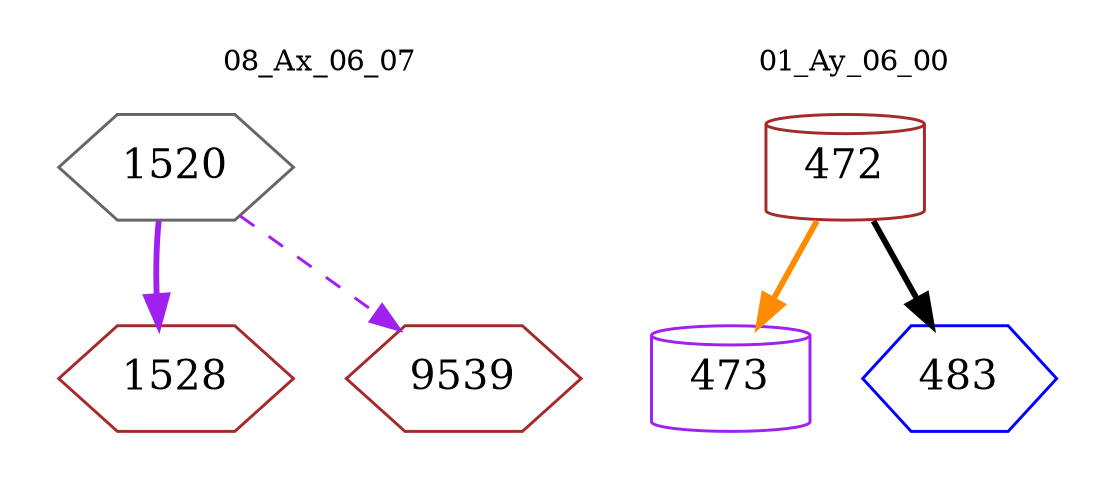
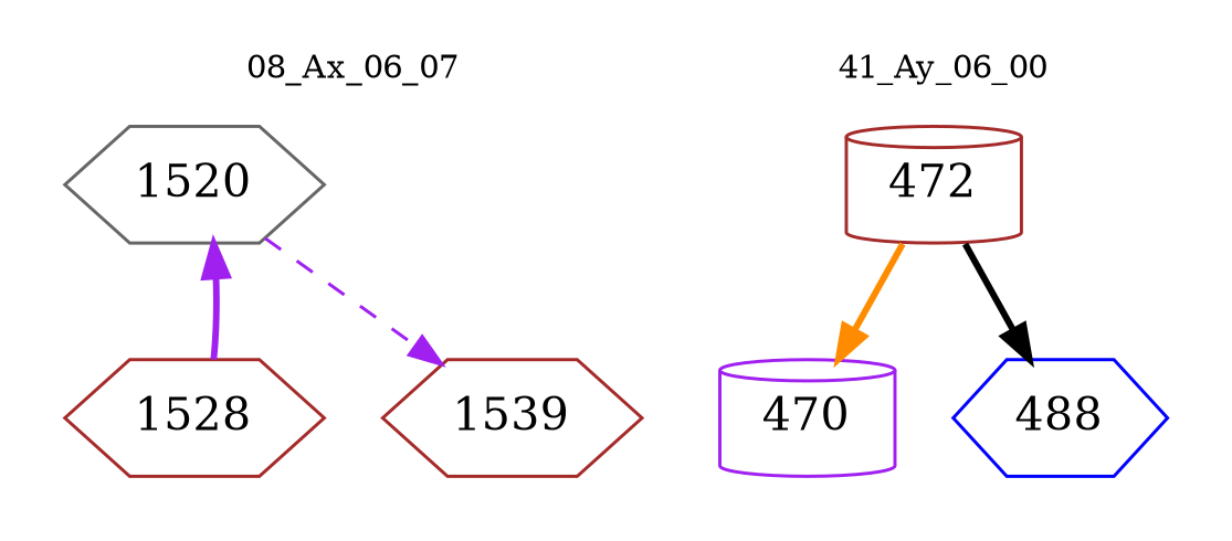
  digraph {
    node [color=brown shape=hexagon]
    edge [color=purple style=bold]
    n1 [color=gray40 label=1520]
    n2 [label=1528]
-   n3 [label=9539]
+   n3 [label=1539]
    n4 [label=472 shape=cylinder]
-   n5 [color=purple label=473 shape=cylinder]
-   n6 [color=blue label=483]
+   n5 [color=purple label=470 shape=cylinder]
+   n6 [color=blue label=488]
    subgraph cluster_1 {
      color=white
      fontsize=10
      label="08_Ax_06_07"
      n1
      n2
      n3
    }
    subgraph cluster_2 {
      color=white
      fontsize=10
-     label="01_Ay_06_00"
+     label="41_Ay_06_00"
      n4
      n5
      n6
    }
-   n1 -> n2
+   n2 -> n1
    n1 -> n3 [style=dashed]
    n4 -> n5 [color=darkorange]
    n4 -> n6 [color=black]
  }
